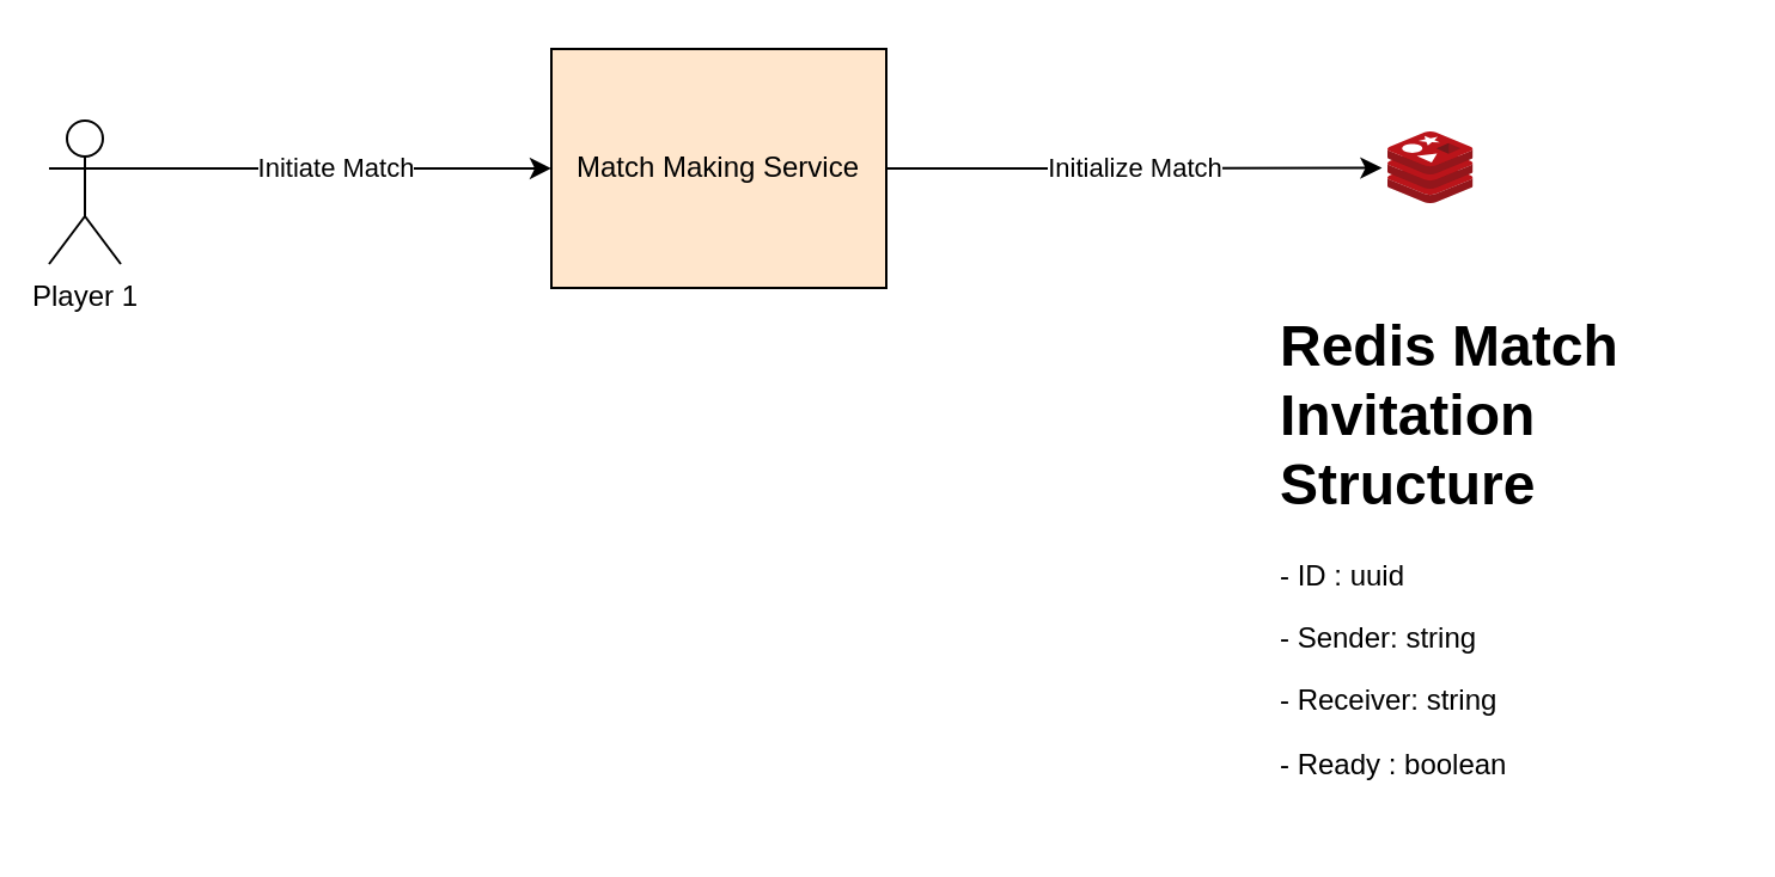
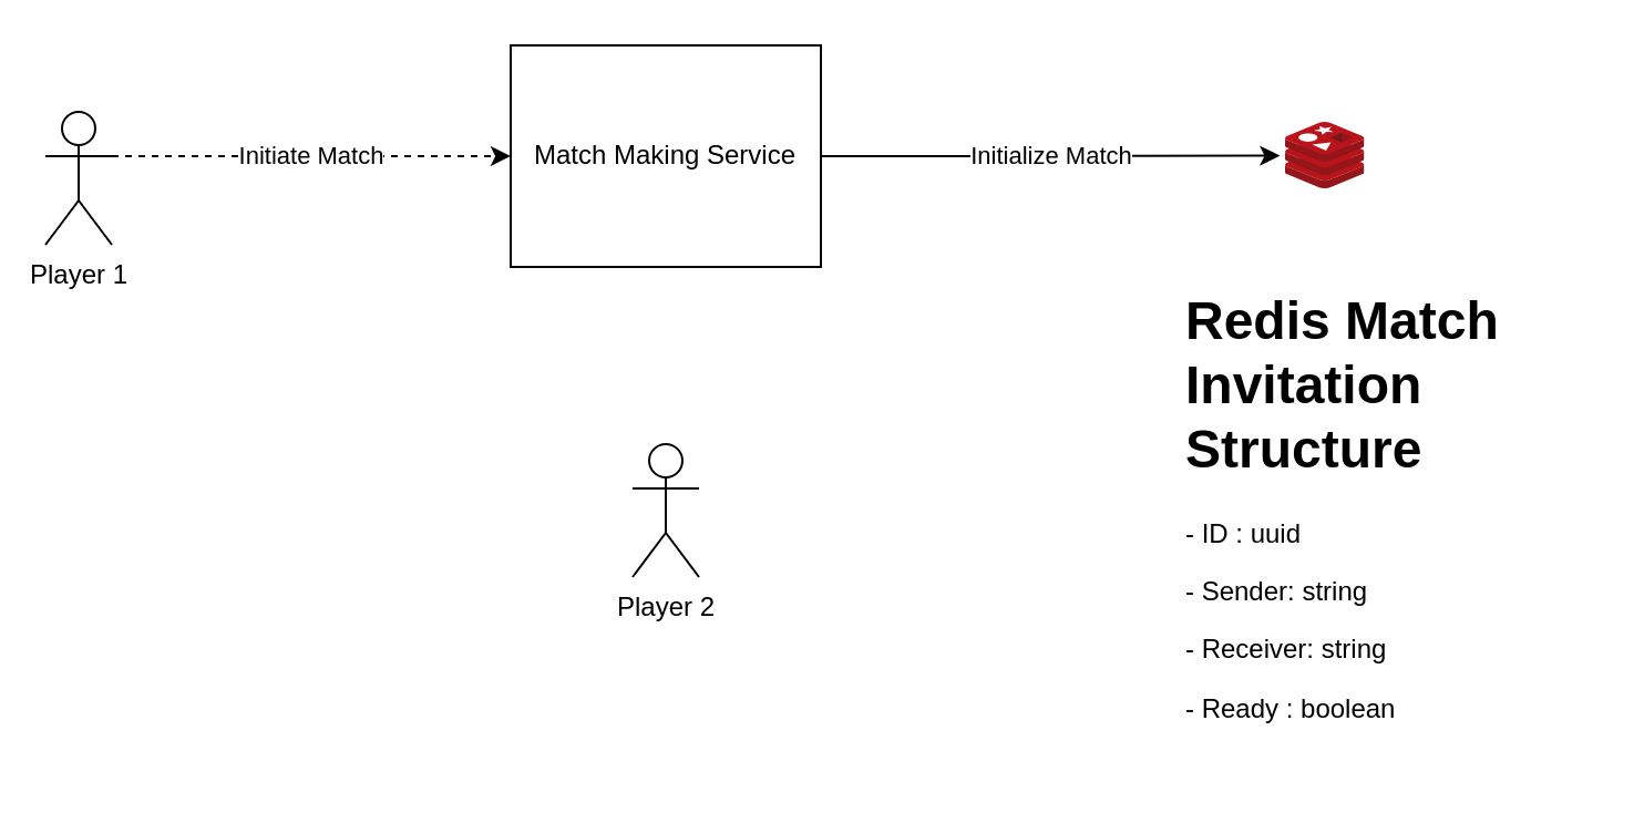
  <mxCell id="0" />
  <mxCell id="1" parent="0" />
  <mxCell id="2" value="Initialize Match" style="edgeStyle=orthogonalEdgeStyle;rounded=0;orthogonalLoop=1;jettySize=auto;html=1;exitX=1;exitY=0.5;exitDx=0;exitDy=0;entryX=-0.078;entryY=0.493;entryDx=0;entryDy=0;entryPerimeter=0;" edge="1" parent="1" source="3" target="6"><mxGeometry relative="1" as="geometry" /></mxCell>
- <mxCell id="3" value="Match Making Service" style="rounded=0;whiteSpace=wrap;html=1;fillColor=#ffe6cc;" vertex="1" parent="1"><mxGeometry x="230" y="20" width="140" height="100" as="geometry" /></mxCell>
- <mxCell id="4" value="Initiate Match" style="edgeStyle=orthogonalEdgeStyle;rounded=0;orthogonalLoop=1;jettySize=auto;html=1;exitX=1;exitY=0.333;exitDx=0;exitDy=0;exitPerimeter=0;" edge="1" parent="1" source="5" target="3"><mxGeometry relative="1" as="geometry" /></mxCell>
+ <mxCell id="3" value="Match Making Service" style="rounded=0;whiteSpace=wrap;html=1;" vertex="1" parent="1"><mxGeometry x="230" y="20" width="140" height="100" as="geometry" /></mxCell>
+ <mxCell id="4" value="Initiate Match" style="edgeStyle=orthogonalEdgeStyle;rounded=0;orthogonalLoop=1;jettySize=auto;html=1;exitX=1;exitY=0.333;exitDx=0;exitDy=0;exitPerimeter=0;dashed=1;" edge="1" parent="1" source="5" target="3"><mxGeometry relative="1" as="geometry" /></mxCell>
  <mxCell id="5" value="Player 1" style="shape=umlActor;verticalLabelPosition=bottom;verticalAlign=top;html=1;outlineConnect=0;" vertex="1" parent="1"><mxGeometry x="20" y="50" width="30" height="60" as="geometry" /></mxCell>
  <mxCell id="6" value="" style="sketch=0;aspect=fixed;html=1;points=[];align=center;image;fontSize=12;image=img/lib/mscae/Cache_Redis_Product.svg;" vertex="1" parent="1"><mxGeometry x="580" y="55" width="35.71" height="30" as="geometry" /></mxCell>
+ <mxCell id="7" value="Player 2" style="shape=umlActor;verticalLabelPosition=bottom;verticalAlign=top;html=1;outlineConnect=0;" vertex="1" parent="1"><mxGeometry x="285" y="200" width="30" height="60" as="geometry" /></mxCell>
  <mxCell id="8" value="&lt;h1&gt;Redis Match Invitation Structure&lt;/h1&gt;&lt;p&gt;- ID : uuid&lt;/p&gt;&lt;p&gt;- Sender: string&lt;/p&gt;&lt;p&gt;- Receiver: string&lt;/p&gt;&lt;p&gt;- Ready : boolean&lt;/p&gt;" style="text;html=1;strokeColor=none;fillColor=none;spacing=5;spacingTop=-20;whiteSpace=wrap;overflow=hidden;rounded=0;" vertex="1" parent="1"><mxGeometry x="530" y="125" width="190" height="220" as="geometry" /></mxCell>
